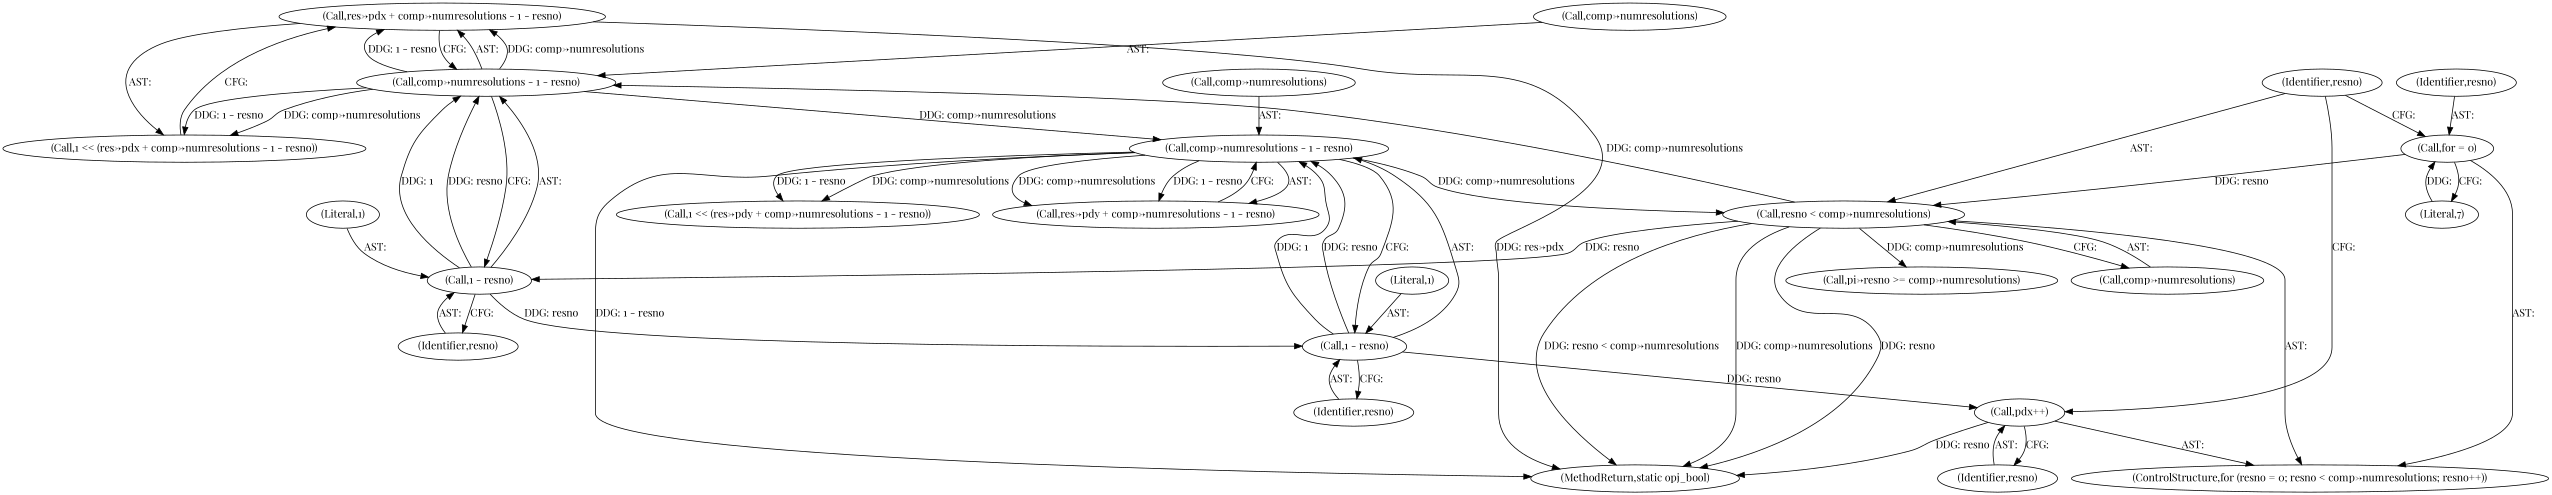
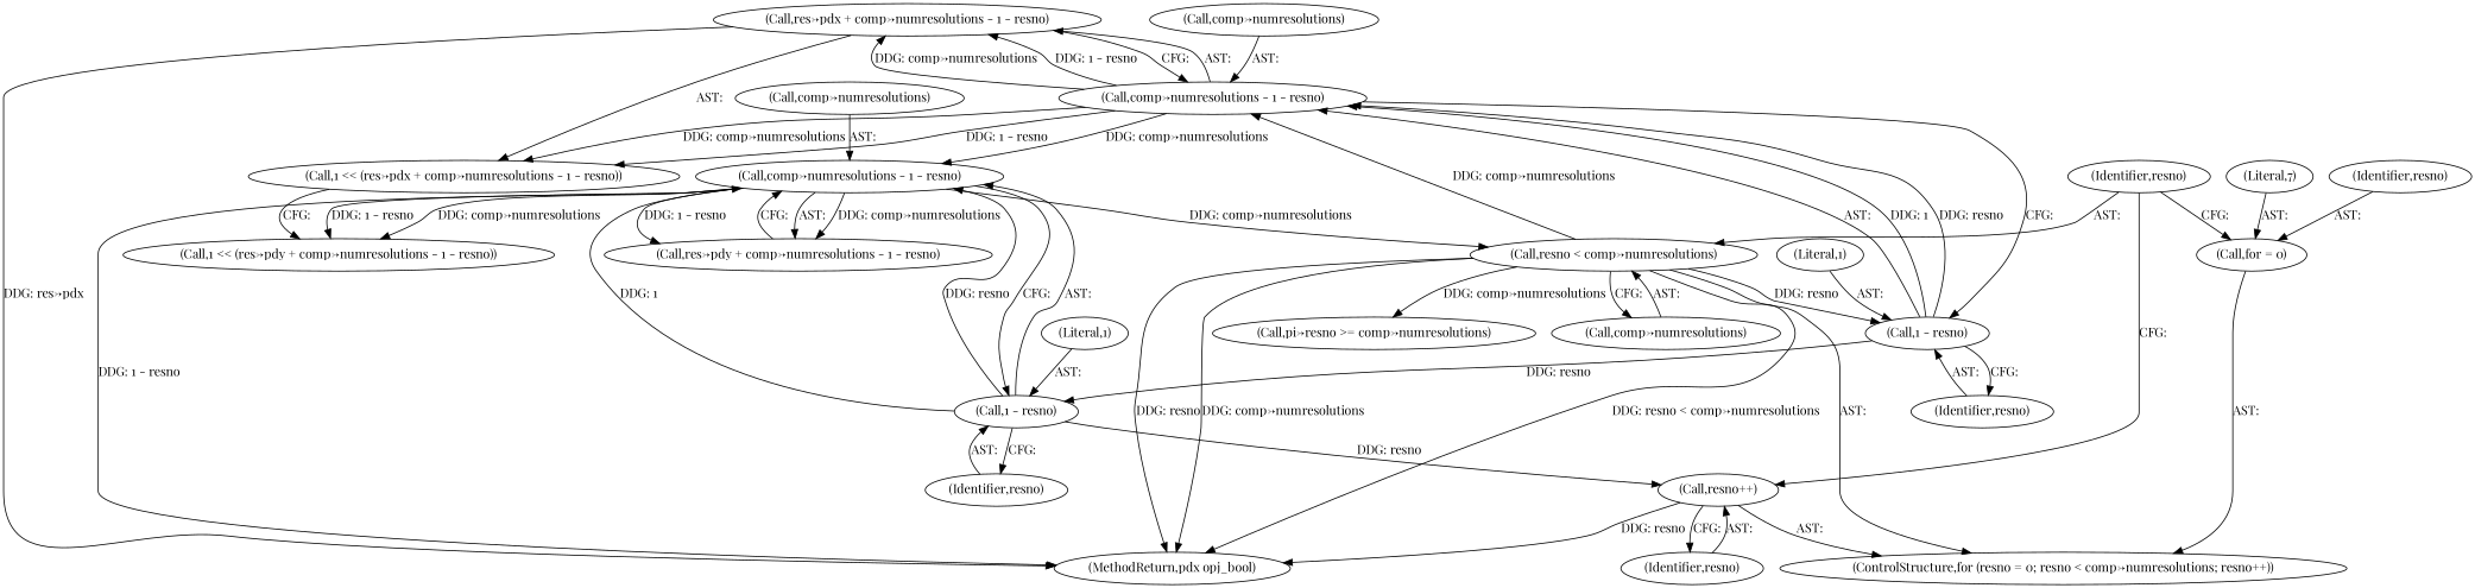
  digraph {
    fontname="Playfair Display"
    node [fontname="Playfair Display"]
    edge [fontname="Playfair Display"]
    n1 [label="(Call,res->pdx + comp->numresolutions - 1 - resno)"]
    n2 [label="(Call,comp->numresolutions - 1 - resno)"]
    n3 [label="(Call,1 << (res->pdx + comp->numresolutions - 1 - resno))"]
-   n4 [label="(MethodReturn,static opj_bool)"]
+   n4 [label="(MethodReturn,pdx opj_bool)"]
    n5 [label="(Call,1 - resno)"]
    n6 [label="(Call,comp->numresolutions - 1 - resno)"]
    n7 [label="(Call,1 - resno)"]
    n8 [label="(Identifier,resno)"]
    n9 [label="(Call,resno < comp->numresolutions)"]
    n10 [label="(Call,1 << (res->pdy + comp->numresolutions - 1 - resno))"]
    n11 [label="(Call,res->pdy + comp->numresolutions - 1 - resno)"]
    n12 [label="(ControlStructure,for (resno = 0; resno < comp->numresolutions; resno++))"]
    n13 [label="(Call,pi->resno >= comp->numresolutions)"]
    n14 [label="(Call,comp->numresolutions)"]
-   n15 [label="(Call,pdx++)"]
+   n15 [label="(Call,resno++)"]
    n16 [label="(Identifier,resno)"]
    n17 [label="(Identifier,resno)"]
    n18 [label="(Call,for = 0)"]
    n19 [label="(Literal,7)"]
    n20 [label="(Call,comp->numresolutions)"]
    n21 [label="(Call,comp->numresolutions)"]
    n22 [label="(Identifier,resno)"]
    n23 [label="(Identifier,resno)"]
    n24 [label="(Literal,1)"]
    n25 [label="(Literal,1)"]
    n1 -> n2 [label="CFG: "]
    n1 -> n3 [label="AST: "]
    n1 -> n4 [label="DDG: res->pdx"]
    n2 -> n1 [label="AST: "]
    n2 -> n1 [label="DDG: comp->numresolutions"]
    n2 -> n1 [label="DDG: 1 - resno"]
    n2 -> n3 [label="DDG: comp->numresolutions"]
    n2 -> n3 [label="DDG: 1 - resno"]
    n2 -> n5 [label="CFG: "]
    n2 -> n6 [label="DDG: comp->numresolutions"]
-   n3 -> n1 [label="CFG: "]
+   n3 -> n10 [label="CFG: "]
    n5 -> n2 [label="AST: "]
    n5 -> n2 [label="DDG: 1"]
    n5 -> n2 [label="DDG: resno"]
    n5 -> n7 [label="DDG: resno"]
    n5 -> n8 [label="CFG: "]
    n6 -> n4 [label="DDG: 1 - resno"]
    n6 -> n7 [label="CFG: "]
    n6 -> n9 [label="DDG: comp->numresolutions"]
    n6 -> n10 [label="DDG: comp->numresolutions"]
    n6 -> n10 [label="DDG: 1 - resno"]
    n6 -> n11 [label="AST: "]
    n6 -> n11 [label="DDG: comp->numresolutions"]
    n6 -> n11 [label="DDG: 1 - resno"]
    n7 -> n6 [label="AST: "]
    n7 -> n6 [label="DDG: 1"]
    n7 -> n6 [label="DDG: resno"]
    n7 -> n15 [label="DDG: resno"]
    n7 -> n17 [label="CFG: "]
    n8 -> n5 [label="AST: "]
    n9 -> n2 [label="DDG: comp->numresolutions"]
    n9 -> n4 [label="DDG: resno"]
    n9 -> n4 [label="DDG: comp->numresolutions"]
    n9 -> n4 [label="DDG: resno < comp->numresolutions"]
    n9 -> n5 [label="DDG: resno"]
    n9 -> n12 [label="AST: "]
    n9 -> n13 [label="DDG: comp->numresolutions"]
    n9 -> n14 [label="CFG: "]
    n11 -> n6 [label="CFG: "]
    n14 -> n9 [label="AST: "]
    n15 -> n4 [label="DDG: resno"]
    n15 -> n12 [label="AST: "]
    n15 -> n16 [label="CFG: "]
    n16 -> n15 [label="AST: "]
    n17 -> n7 [label="AST: "]
-   n18 -> n9 [label="DDG: resno"]
    n18 -> n12 [label="AST: "]
-   n18 -> n19 [label="CFG: "]
-   n19 -> n18 [label="DDG: "]
+   n19 -> n18 [label="AST: "]
    n20 -> n6 [label="AST: "]
    n21 -> n2 [label="AST: "]
    n22 -> n18 [label="AST: "]
    n23 -> n9 [label="AST: "]
    n23 -> n15 [label="CFG: "]
    n23 -> n18 [label="CFG: "]
    n24 -> n7 [label="AST: "]
    n25 -> n5 [label="AST: "]
  }
